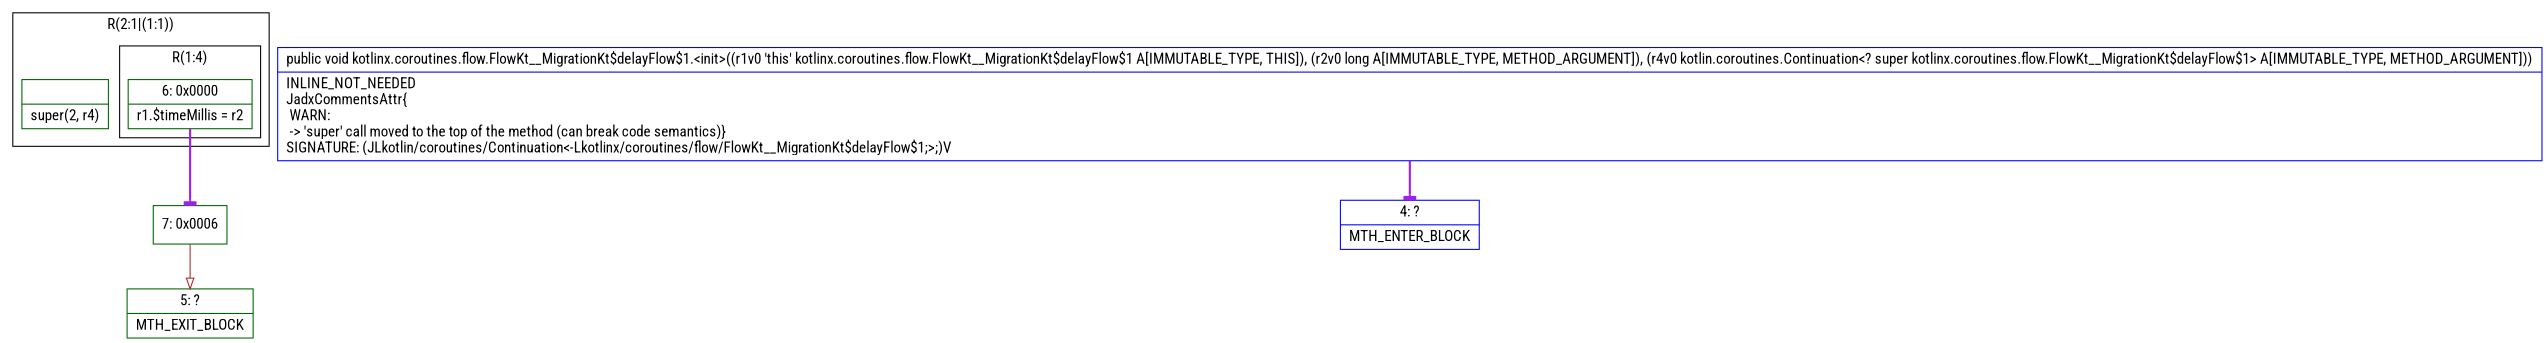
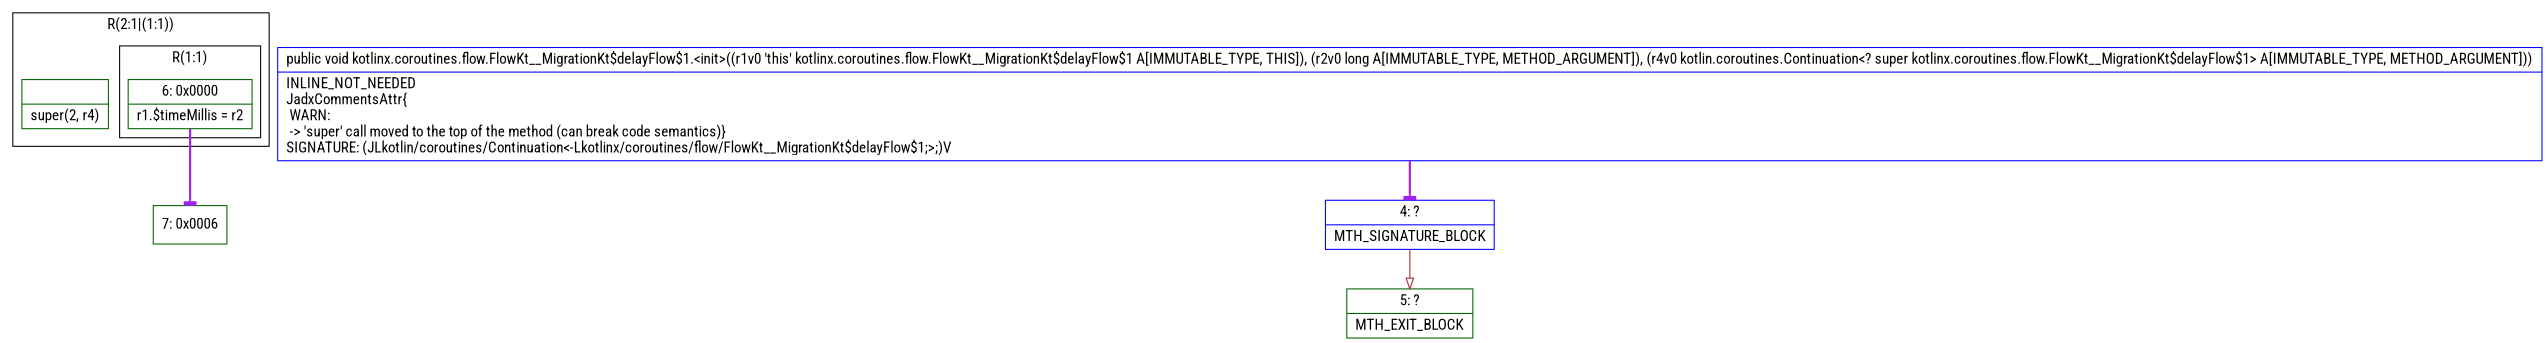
  digraph {
    fontname="Roboto Condensed"
    node [color=darkgreen fontname="Roboto Condensed" shape=record]
    edge [arrowhead=tee color=purple fontname="Roboto Condensed" style=bold]
    n1 [label="{6\:\ 0x0000|r1.$timeMillis = r2\l}"]
    n2 [label="{|super(2, r4)\l}"]
    n3 [label="{7\:\ 0x0006}"]
    n4 [label="{5\:\ ?|MTH_EXIT_BLOCK\l}"]
-   n5 [color=blue label="{4\:\ ?|MTH_ENTER_BLOCK\l}"]
+   n5 [color=blue label="{4\:\ ?|MTH_SIGNATURE_BLOCK\l}"]
    n6 [color=blue label="{public void kotlinx.coroutines.flow.FlowKt__MigrationKt$delayFlow$1.\<init\>((r1v0 'this' kotlinx.coroutines.flow.FlowKt__MigrationKt$delayFlow$1 A[IMMUTABLE_TYPE, THIS]), (r2v0 long A[IMMUTABLE_TYPE, METHOD_ARGUMENT]), (r4v0 kotlin.coroutines.Continuation\<? super kotlinx.coroutines.flow.FlowKt__MigrationKt$delayFlow$1\> A[IMMUTABLE_TYPE, METHOD_ARGUMENT]))  | INLINE_NOT_NEEDED\lJadxCommentsAttr\{\l WARN: \l \-\> 'super' call moved to the top of the method (can break code semantics)\}\lSIGNATURE: (JLkotlin\/coroutines\/Continuation\<\-Lkotlinx\/coroutines\/flow\/FlowKt__MigrationKt$delayFlow$1;\>;)V\l}"]
    subgraph cluster_1 {
      label="R(2:1|(1:1))"
      n2
      subgraph cluster_2 {
-       label="R(1:4)"
+       label="R(1:1)"
        n1
      }
    }
    n1 -> n3
-   n3 -> n4 [arrowhead=onormal color=brown style=solid]
+   n5 -> n4 [arrowhead=onormal color=brown style=solid]
    n6 -> n5
  }
